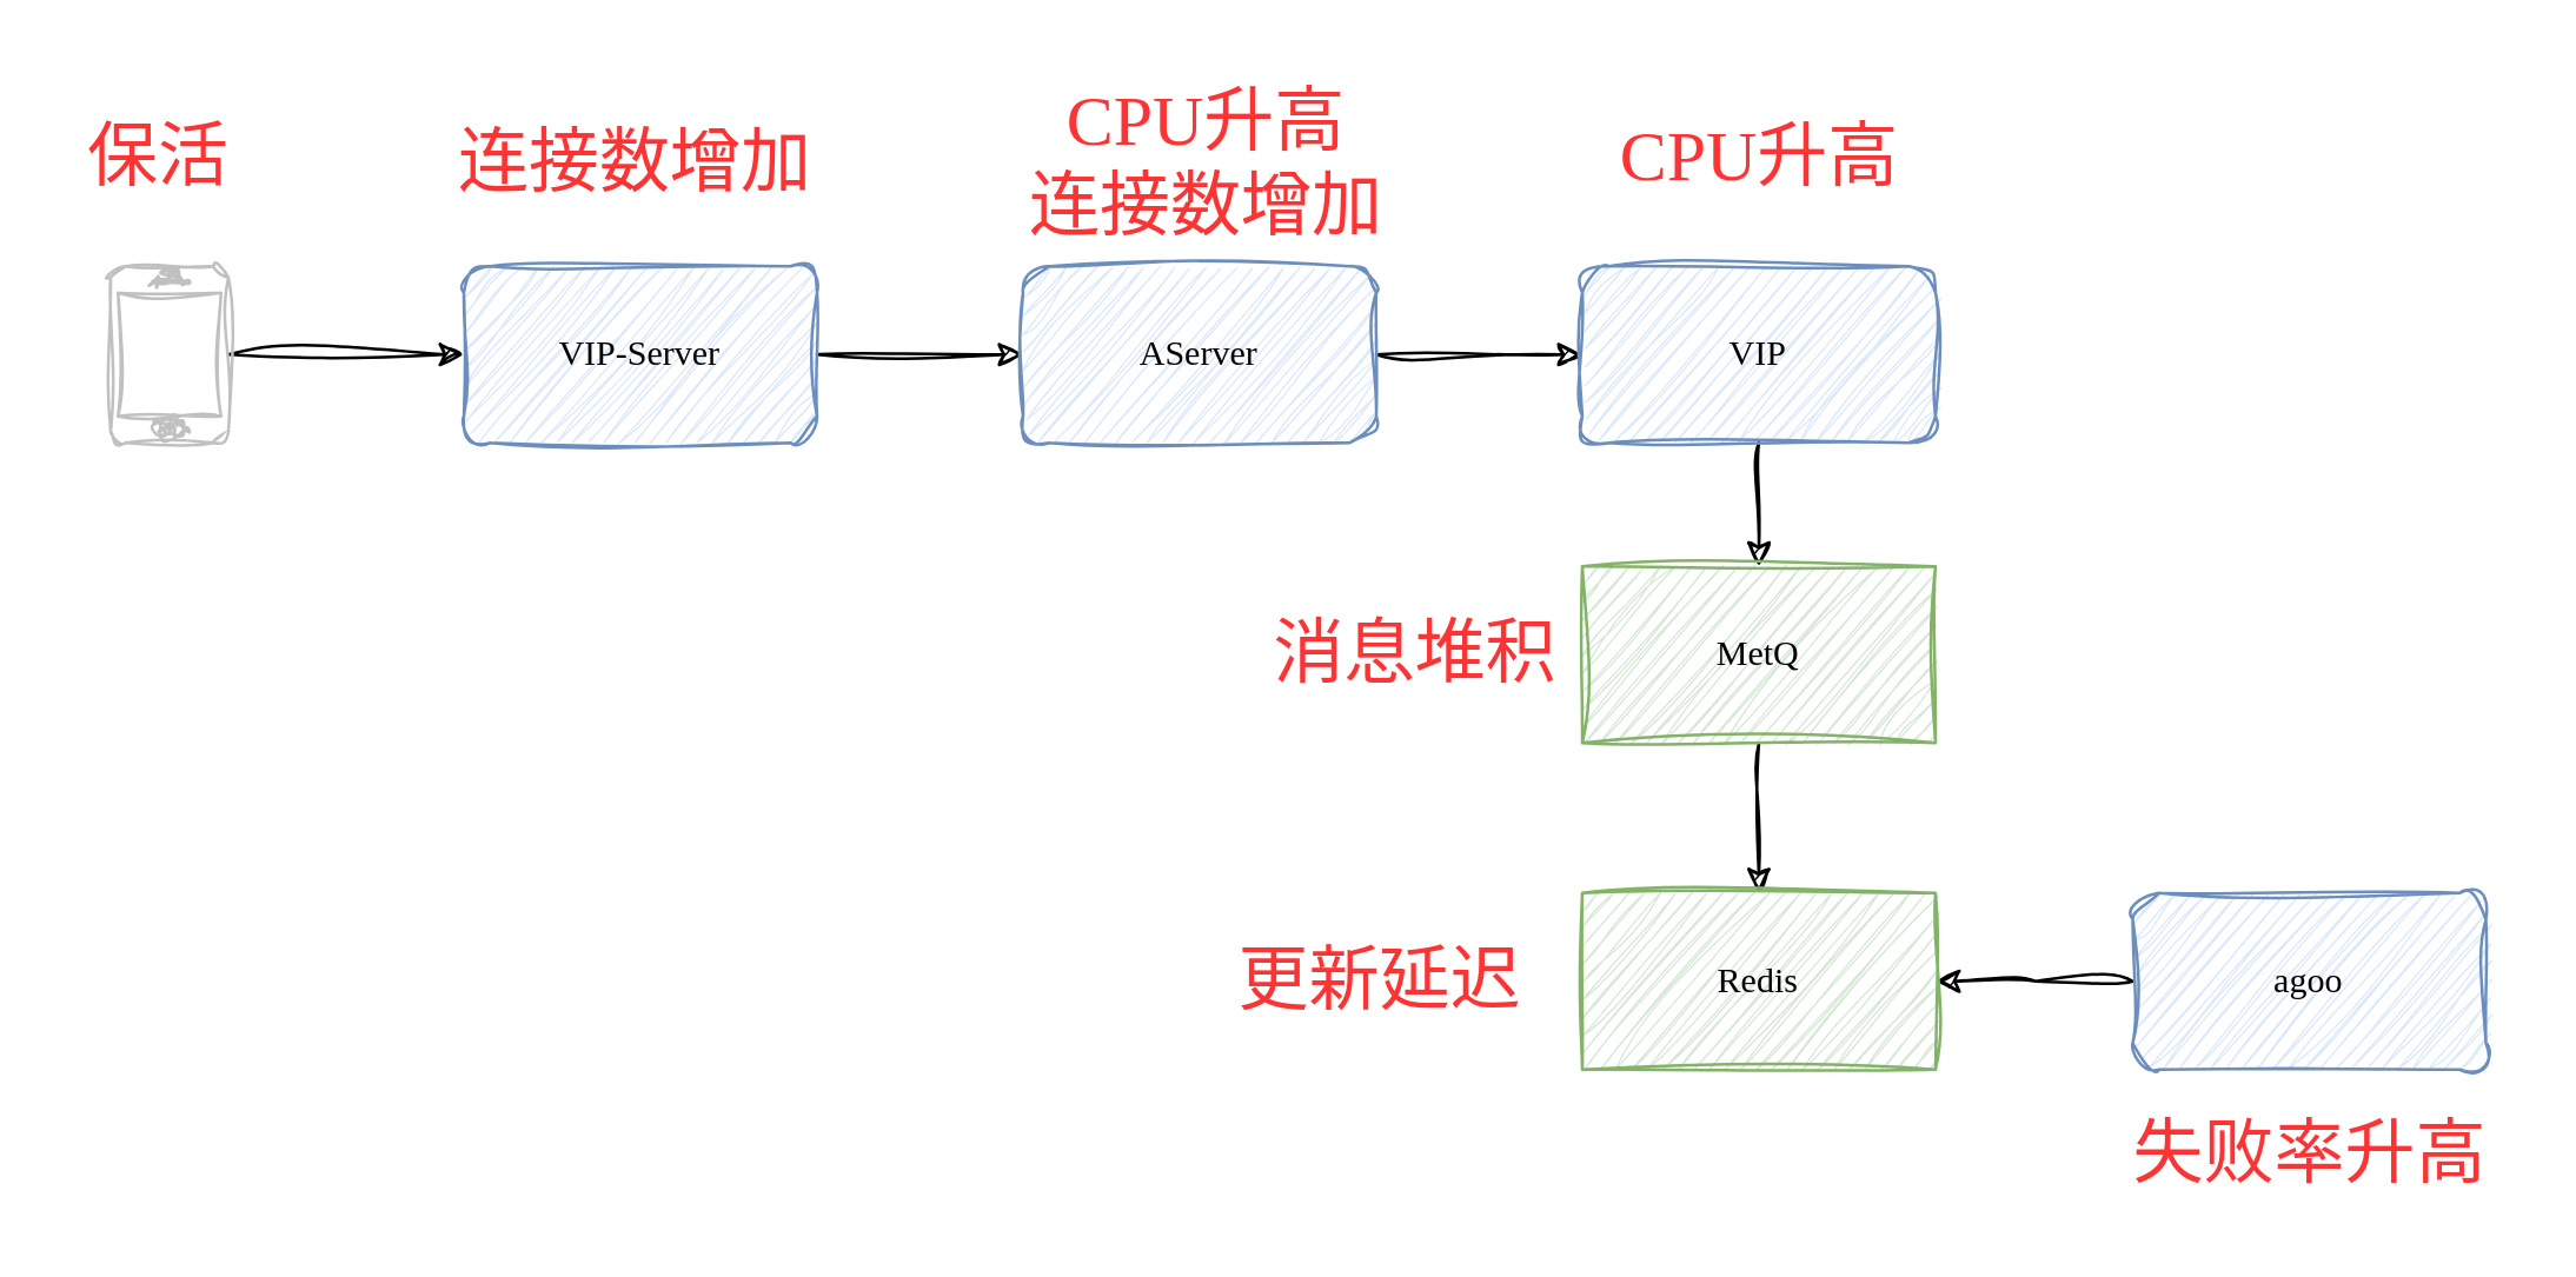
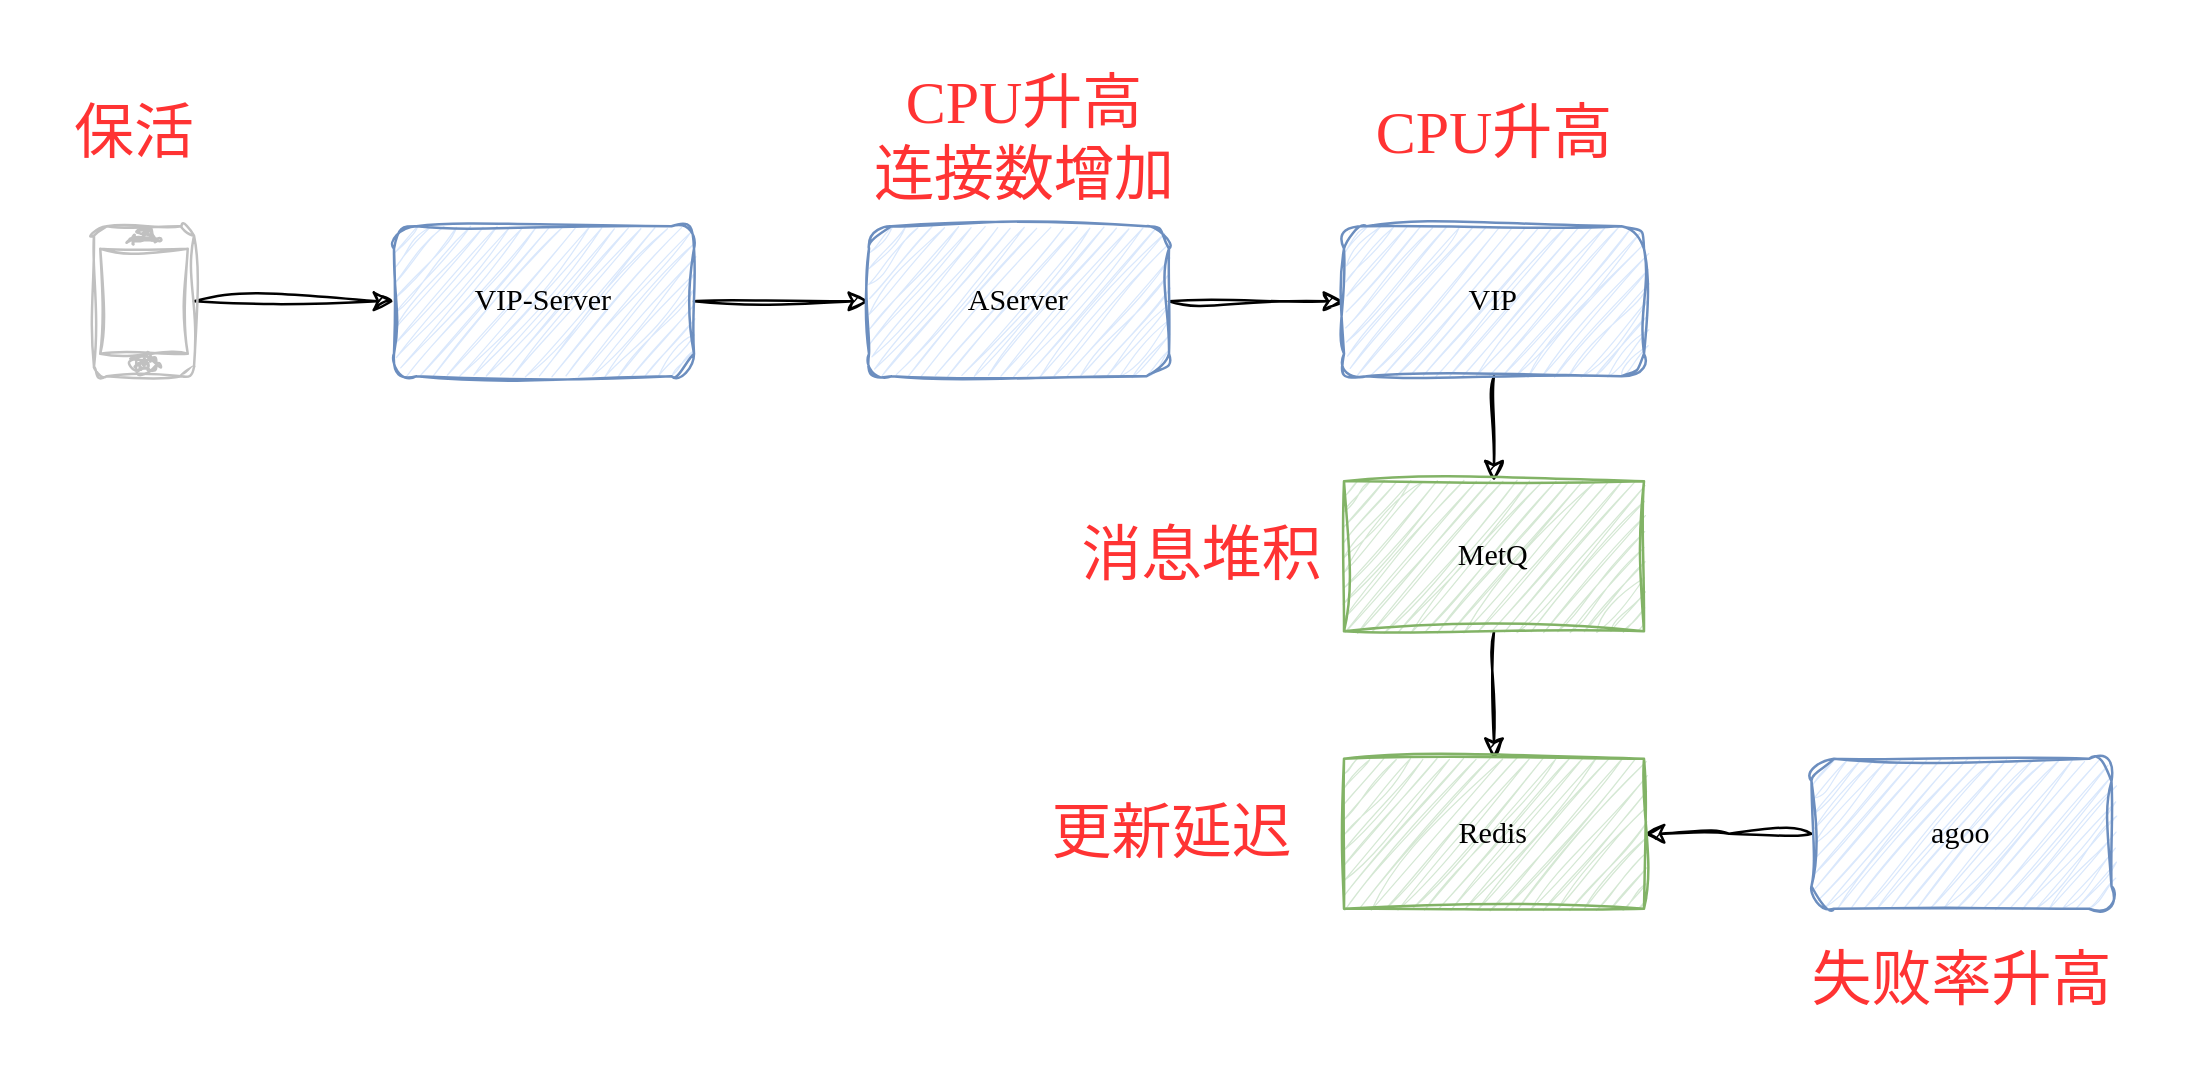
  <mxCell id="0" />
  <mxCell id="1" parent="0" />
  <mxCell id="2" value="" style="edgeStyle=orthogonalEdgeStyle;rounded=0;sketch=1;hachureGap=4;jiggle=2;curveFitting=1;orthogonalLoop=1;jettySize=auto;html=1;fontFamily=Architects Daughter;fontSource=https%3A%2F%2Ffonts.googleapis.com%2Fcss%3Ffamily%3DArchitects%2BDaughter;" parent="1" source="3" target="5" edge="1"><mxGeometry relative="1" as="geometry" /></mxCell>
  <mxCell id="3" value="" style="html=1;verticalLabelPosition=bottom;labelBackgroundColor=none;verticalAlign=top;shadow=0;dashed=0;strokeWidth=1;shape=mxgraph.ios7.misc.iphone;strokeColor=#c0c0c0;sketch=1;hachureGap=4;jiggle=2;curveFitting=1;fontFamily=Architects Daughter;fontSource=https%3A%2F%2Ffonts.googleapis.com%2Fcss%3Ffamily%3DArchitects%2BDaughter;" parent="1" vertex="1"><mxGeometry x="37" y="90" width="40" height="60" as="geometry" /></mxCell>
  <mxCell id="4" value="" style="edgeStyle=orthogonalEdgeStyle;rounded=0;sketch=1;hachureGap=4;jiggle=2;curveFitting=1;orthogonalLoop=1;jettySize=auto;html=1;fontFamily=Architects Daughter;fontSource=https%3A%2F%2Ffonts.googleapis.com%2Fcss%3Ffamily%3DArchitects%2BDaughter;" parent="1" source="5" target="7" edge="1"><mxGeometry relative="1" as="geometry" /></mxCell>
  <mxCell id="5" value="VIP-Server" style="rounded=1;whiteSpace=wrap;html=1;sketch=1;hachureGap=4;jiggle=2;curveFitting=1;fontFamily=Architects Daughter;fontSource=https%3A%2F%2Ffonts.googleapis.com%2Fcss%3Ffamily%3DArchitects%2BDaughter;labelBackgroundColor=none;fillColor=#dae8fc;strokeColor=#6c8ebf;" parent="1" vertex="1"><mxGeometry x="157" y="90" width="120" height="60" as="geometry" /></mxCell>
  <mxCell id="6" value="" style="edgeStyle=orthogonalEdgeStyle;rounded=0;sketch=1;hachureGap=4;jiggle=2;curveFitting=1;orthogonalLoop=1;jettySize=auto;html=1;fontFamily=Architects Daughter;fontSource=https%3A%2F%2Ffonts.googleapis.com%2Fcss%3Ffamily%3DArchitects%2BDaughter;" parent="1" source="7" target="9" edge="1"><mxGeometry relative="1" as="geometry" /></mxCell>
  <mxCell id="7" value="AServer" style="rounded=1;whiteSpace=wrap;html=1;sketch=1;hachureGap=4;jiggle=2;curveFitting=1;fontFamily=Architects Daughter;fontSource=https%3A%2F%2Ffonts.googleapis.com%2Fcss%3Ffamily%3DArchitects%2BDaughter;labelBackgroundColor=none;fillColor=#dae8fc;strokeColor=#6c8ebf;" parent="1" vertex="1"><mxGeometry x="347" y="90" width="120" height="60" as="geometry" /></mxCell>
  <mxCell id="8" value="" style="edgeStyle=orthogonalEdgeStyle;rounded=0;sketch=1;hachureGap=4;jiggle=2;curveFitting=1;orthogonalLoop=1;jettySize=auto;html=1;fontFamily=Architects Daughter;fontSource=https%3A%2F%2Ffonts.googleapis.com%2Fcss%3Ffamily%3DArchitects%2BDaughter;" parent="1" source="9" target="13" edge="1"><mxGeometry relative="1" as="geometry" /></mxCell>
  <mxCell id="9" value="VIP" style="rounded=1;whiteSpace=wrap;html=1;sketch=1;hachureGap=4;jiggle=2;curveFitting=1;fontFamily=Architects Daughter;fontSource=https%3A%2F%2Ffonts.googleapis.com%2Fcss%3Ffamily%3DArchitects%2BDaughter;labelBackgroundColor=none;fillColor=#dae8fc;strokeColor=#6c8ebf;" parent="1" vertex="1"><mxGeometry x="537" y="90" width="120" height="60" as="geometry" /></mxCell>
  <mxCell id="10" value="" style="edgeStyle=orthogonalEdgeStyle;rounded=0;sketch=1;hachureGap=4;jiggle=2;curveFitting=1;orthogonalLoop=1;jettySize=auto;html=1;fontFamily=Architects Daughter;fontSource=https%3A%2F%2Ffonts.googleapis.com%2Fcss%3Ffamily%3DArchitects%2BDaughter;" parent="1" source="11" edge="1"><mxGeometry relative="1" as="geometry"><mxPoint x="657" y="333" as="targetPoint" /></mxGeometry></mxCell>
  <mxCell id="11" value="agoo" style="rounded=1;whiteSpace=wrap;html=1;sketch=1;hachureGap=4;jiggle=2;curveFitting=1;fontFamily=Architects Daughter;fontSource=https%3A%2F%2Ffonts.googleapis.com%2Fcss%3Ffamily%3DArchitects%2BDaughter;labelBackgroundColor=none;fillColor=#dae8fc;strokeColor=#6c8ebf;" parent="1" vertex="1"><mxGeometry x="724" y="303" width="120" height="60" as="geometry" /></mxCell>
  <mxCell id="12" value="" style="edgeStyle=orthogonalEdgeStyle;rounded=0;sketch=1;hachureGap=4;jiggle=2;curveFitting=1;orthogonalLoop=1;jettySize=auto;html=1;fontFamily=Architects Daughter;fontSource=https%3A%2F%2Ffonts.googleapis.com%2Fcss%3Ffamily%3DArchitects%2BDaughter;" parent="1" source="13" target="14" edge="1"><mxGeometry relative="1" as="geometry" /></mxCell>
  <mxCell id="13" value="MetQ" style="rounded=0;whiteSpace=wrap;html=1;sketch=1;hachureGap=4;jiggle=2;curveFitting=1;fontFamily=Architects Daughter;fontSource=https%3A%2F%2Ffonts.googleapis.com%2Fcss%3Ffamily%3DArchitects%2BDaughter;fillColor=#d5e8d4;strokeColor=#82b366;" parent="1" vertex="1"><mxGeometry x="537" y="192" width="120" height="60" as="geometry" /></mxCell>
  <mxCell id="14" value="Redis" style="rounded=0;whiteSpace=wrap;html=1;sketch=1;hachureGap=4;jiggle=2;curveFitting=1;fontFamily=Architects Daughter;fontSource=https%3A%2F%2Ffonts.googleapis.com%2Fcss%3Ffamily%3DArchitects%2BDaughter;fillColor=#d5e8d4;strokeColor=#82b366;" parent="1" vertex="1"><mxGeometry x="537" y="303" width="120" height="60" as="geometry" /></mxCell>
- <mxCell id="15" value="&lt;font color=&quot;#ff3333&quot; style=&quot;font-size: 24px;&quot;&gt;连接数增加&lt;/font&gt;" style="text;html=1;align=center;verticalAlign=middle;resizable=0;points=[];autosize=1;strokeColor=none;fillColor=none;fontFamily=Architects Daughter;fontSource=https%3A%2F%2Ffonts.googleapis.com%2Fcss%3Ffamily%3DArchitects%2BDaughter;" parent="1" vertex="1"><mxGeometry x="146" y="34" width="138" height="41" as="geometry" /></mxCell>
  <mxCell id="16" value="&lt;font color=&quot;#ff3333&quot;&gt;&lt;span style=&quot;font-size: 24px;&quot;&gt;CPU升高&lt;/span&gt;&lt;/font&gt;&lt;div&gt;&lt;font color=&quot;#ff3333&quot;&gt;&lt;span style=&quot;font-size: 24px;&quot;&gt;连接数增加&lt;/span&gt;&lt;/font&gt;&lt;/div&gt;" style="text;html=1;align=center;verticalAlign=middle;resizable=0;points=[];autosize=1;strokeColor=none;fillColor=none;fontFamily=Architects Daughter;fontSource=https%3A%2F%2Ffonts.googleapis.com%2Fcss%3Ffamily%3DArchitects%2BDaughter;" parent="1" vertex="1"><mxGeometry x="340" y="20" width="138" height="70" as="geometry" /></mxCell>
  <mxCell id="17" value="&lt;font color=&quot;#ff3333&quot;&gt;&lt;span style=&quot;font-size: 24px;&quot;&gt;CPU升高&lt;/span&gt;&lt;/font&gt;" style="text;html=1;align=center;verticalAlign=middle;resizable=0;points=[];autosize=1;strokeColor=none;fillColor=none;fontFamily=Architects Daughter;fontSource=https%3A%2F%2Ffonts.googleapis.com%2Fcss%3Ffamily%3DArchitects%2BDaughter;" parent="1" vertex="1"><mxGeometry x="541" y="32" width="112" height="41" as="geometry" /></mxCell>
  <mxCell id="18" value="&lt;font color=&quot;#ff3333&quot;&gt;&lt;span style=&quot;font-size: 24px;&quot;&gt;消息堆积&lt;/span&gt;&lt;/font&gt;" style="text;html=1;align=center;verticalAlign=middle;resizable=0;points=[];autosize=1;strokeColor=none;fillColor=none;fontFamily=Architects Daughter;fontSource=https%3A%2F%2Ffonts.googleapis.com%2Fcss%3Ffamily%3DArchitects%2BDaughter;" parent="1" vertex="1"><mxGeometry x="423" y="201.5" width="114" height="41" as="geometry" /></mxCell>
  <mxCell id="19" value="&lt;font color=&quot;#ff3333&quot;&gt;&lt;span style=&quot;font-size: 24px;&quot;&gt;更新延迟&lt;/span&gt;&lt;/font&gt;" style="text;html=1;align=center;verticalAlign=middle;resizable=0;points=[];autosize=1;strokeColor=none;fillColor=none;fontFamily=Architects Daughter;fontSource=https%3A%2F%2Ffonts.googleapis.com%2Fcss%3Ffamily%3DArchitects%2BDaughter;" parent="1" vertex="1"><mxGeometry x="411" y="312.5" width="114" height="41" as="geometry" /></mxCell>
  <mxCell id="20" value="&lt;font color=&quot;#ff3333&quot;&gt;&lt;span style=&quot;font-size: 24px;&quot;&gt;失败率升高&lt;/span&gt;&lt;/font&gt;" style="text;html=1;align=center;verticalAlign=middle;resizable=0;points=[];autosize=1;strokeColor=none;fillColor=none;fontFamily=Architects Daughter;fontSource=https%3A%2F%2Ffonts.googleapis.com%2Fcss%3Ffamily%3DArchitects%2BDaughter;" parent="1" vertex="1"><mxGeometry x="715" y="371" width="138" height="41" as="geometry" /></mxCell>
  <mxCell id="21" value="&lt;font color=&quot;#ff3333&quot; style=&quot;font-size: 24px;&quot;&gt;保活&lt;/font&gt;" style="text;html=1;align=center;verticalAlign=middle;resizable=0;points=[];autosize=1;strokeColor=none;fillColor=none;fontFamily=Architects Daughter;fontSource=https%3A%2F%2Ffonts.googleapis.com%2Fcss%3Ffamily%3DArchitects%2BDaughter;" parent="1" vertex="1"><mxGeometry x="20" y="32" width="66" height="41" as="geometry" /></mxCell>
